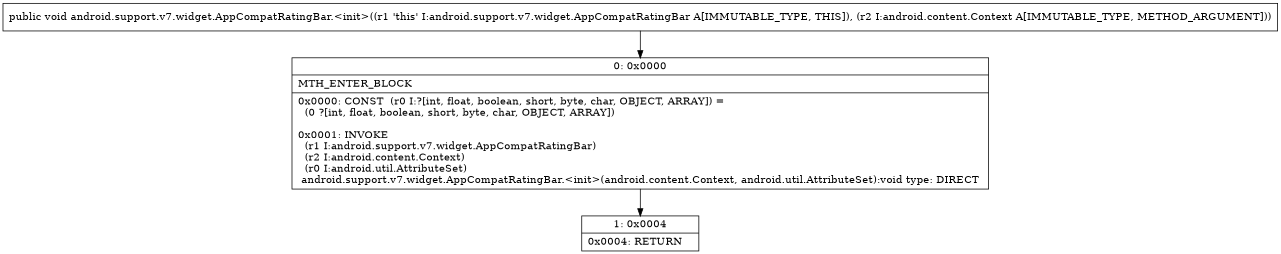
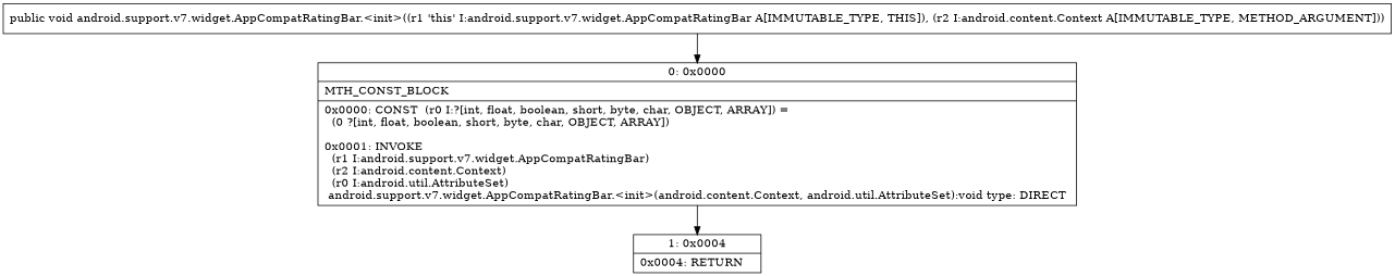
  digraph {
    node [shape=record]
-   n1 [label="{0\:\ 0x0000|MTH_ENTER_BLOCK\l|0x0000: CONST  (r0 I:?[int, float, boolean, short, byte, char, OBJECT, ARRAY]) = \l  (0 ?[int, float, boolean, short, byte, char, OBJECT, ARRAY])\l \l0x0001: INVOKE  \l  (r1 I:android.support.v7.widget.AppCompatRatingBar)\l  (r2 I:android.content.Context)\l  (r0 I:android.util.AttributeSet)\l android.support.v7.widget.AppCompatRatingBar.\<init\>(android.content.Context, android.util.AttributeSet):void type: DIRECT \l}"]
+   n1 [label="{0\:\ 0x0000|MTH_CONST_BLOCK\l|0x0000: CONST  (r0 I:?[int, float, boolean, short, byte, char, OBJECT, ARRAY]) = \l  (0 ?[int, float, boolean, short, byte, char, OBJECT, ARRAY])\l \l0x0001: INVOKE  \l  (r1 I:android.support.v7.widget.AppCompatRatingBar)\l  (r2 I:android.content.Context)\l  (r0 I:android.util.AttributeSet)\l android.support.v7.widget.AppCompatRatingBar.\<init\>(android.content.Context, android.util.AttributeSet):void type: DIRECT \l}"]
    n2 [label="{1\:\ 0x0004|0x0004: RETURN   \l}"]
    n3 [label="{public void android.support.v7.widget.AppCompatRatingBar.\<init\>((r1 'this' I:android.support.v7.widget.AppCompatRatingBar A[IMMUTABLE_TYPE, THIS]), (r2 I:android.content.Context A[IMMUTABLE_TYPE, METHOD_ARGUMENT])) }"]
    n1 -> n2
    n3 -> n1
  }
